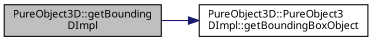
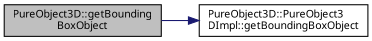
  digraph {
    rankdir=LR
    fontname="Noto Sans"
    node [color=black fontname="Noto Sans" fontsize=10 shape=record style=filled]
-   n1 [fillcolor=grey75 fontcolor=black height=0.2 label="PureObject3D::getBounding\lDImpl" width=0.4]
+   n1 [fillcolor=grey75 fontcolor=black height=0.2 label="PureObject3D::getBounding\lBoxObject" width=0.4]
    n2 [fillcolor=white height=0.2 label="PureObject3D::PureObject3\lDImpl::getBoundingBoxObject" width=0.4]
    n1 -> n2 [color=midnightblue fontname="Noto Sans" fontsize=10 labelfontname=Helvetica labelfontsize=10 style=solid]
  }
